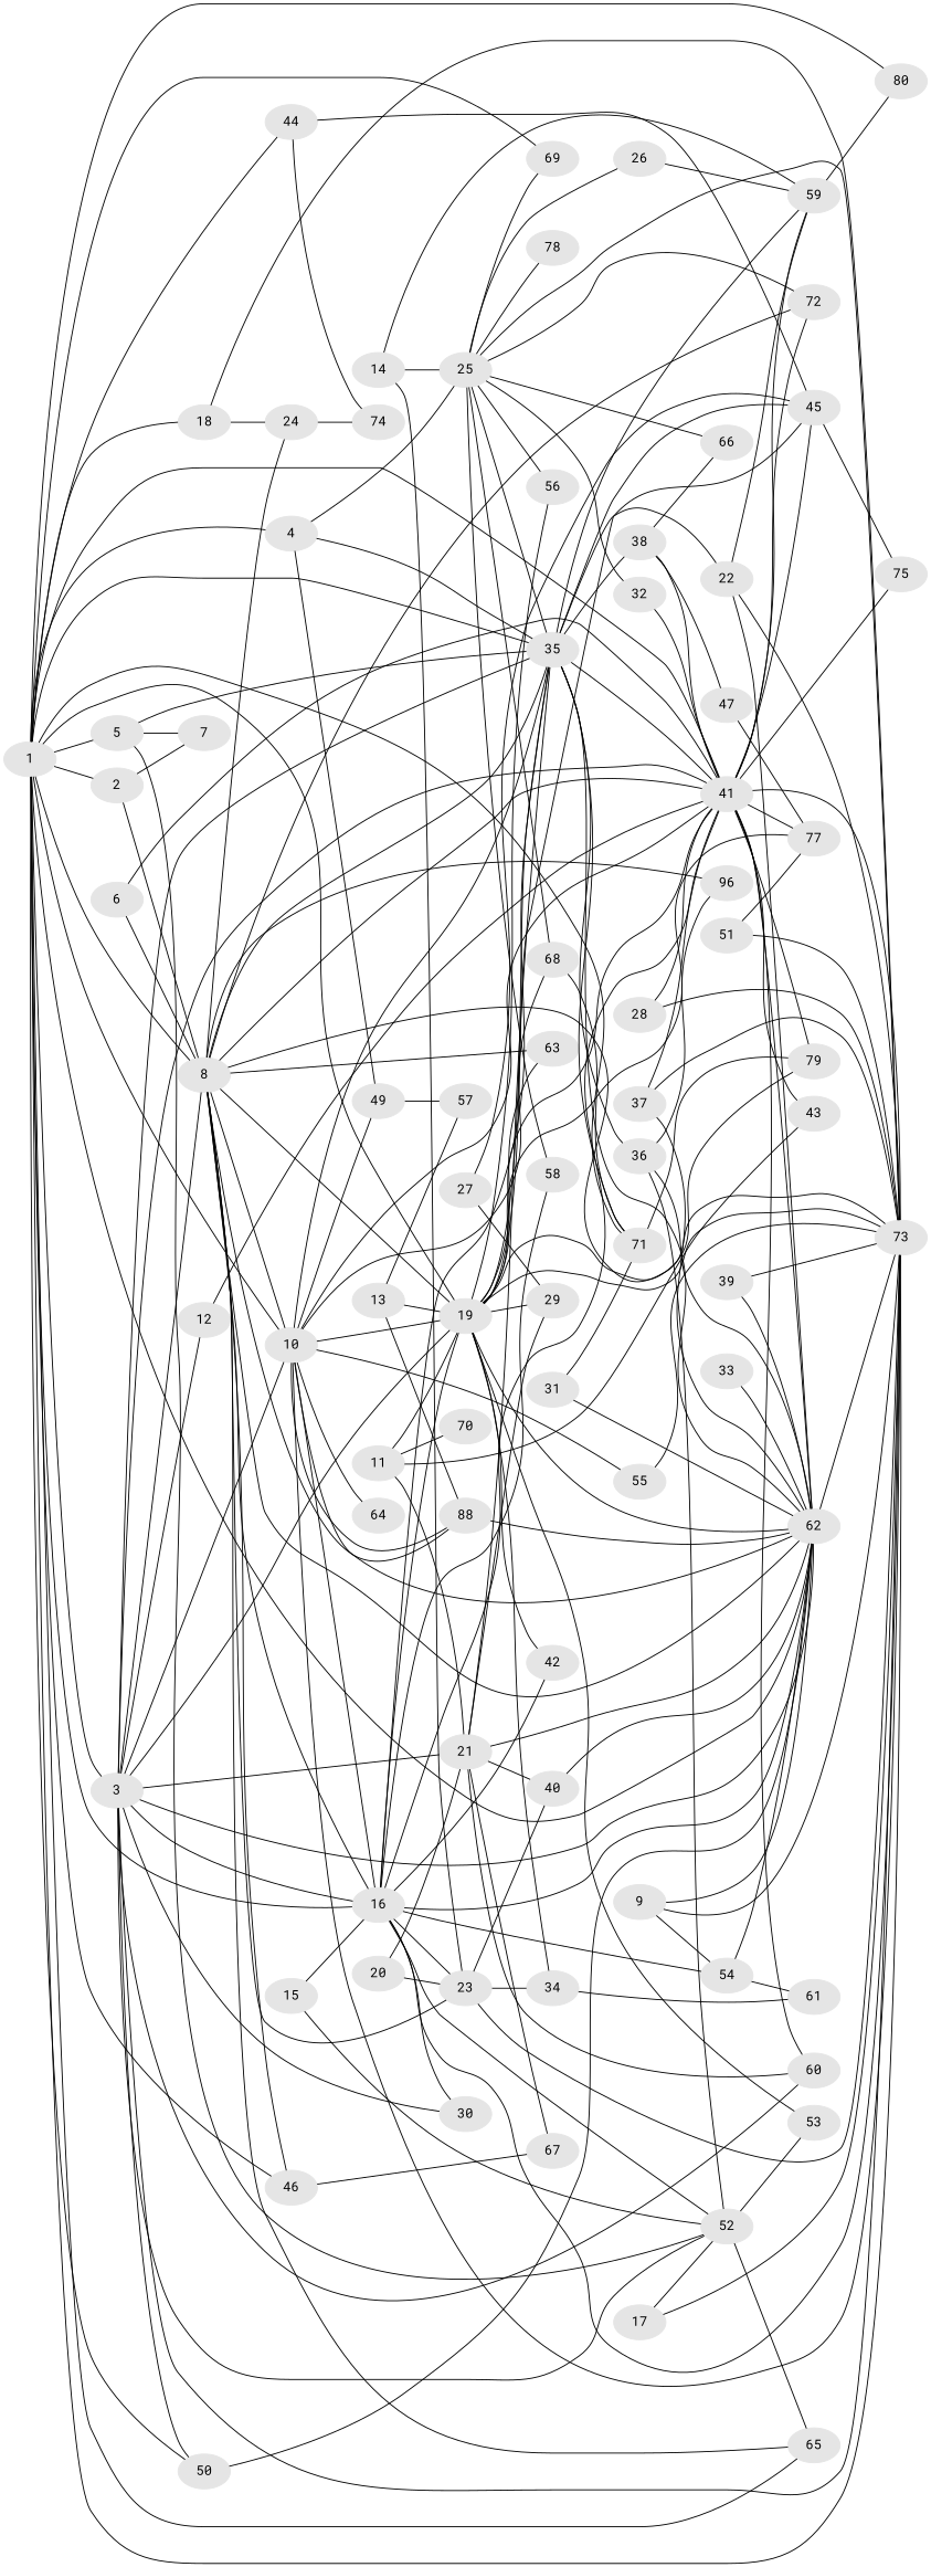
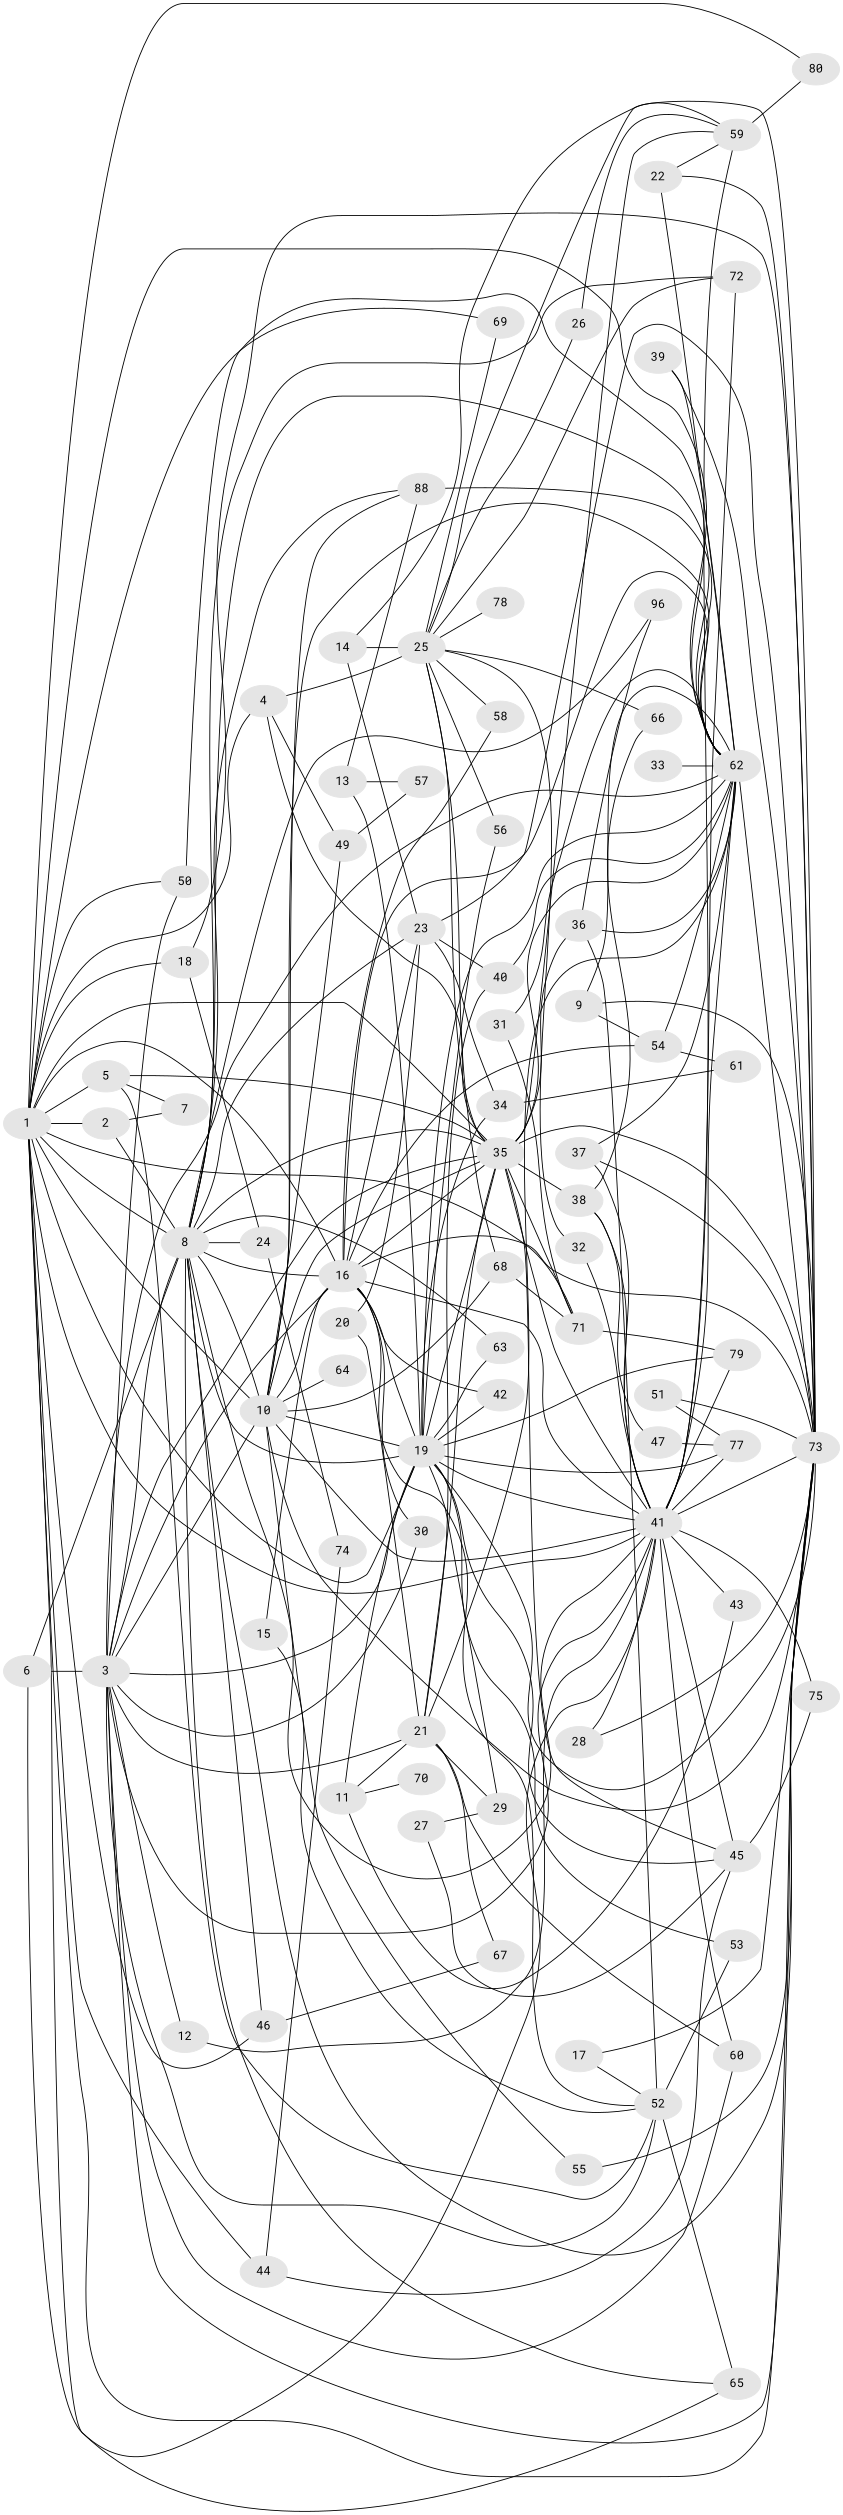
  graph {
    fontname="Roboto Mono"
    rankdir=LR
    node [color=gray90 fontname="Roboto Mono" style=filled]
    edge [fontname="Roboto Mono" weight=1.0]
    1
    2
    3
    4
    5
    8
    10
    16
    18
    19
    35
    41
    44
    46
    50
    62
    65
    69
    71
    73
    80
    7
    12
    21
    30
    52
    60
    25
    49
    23
    24
    n32 [label=88]
    63
    72
    n35 [label=96]
    55
    64
    68
    54
    42
    58
    29
    34
    45
    53
    56
    77
    79
    59
    36
    38
    43
    75
    74
    67
    40
    26
    32
    66
    78
    57
    6
    9
    61
    11
    70
    13
    14
    15
    17
    20
    22
    27
    28
    31
    33
    47
    37
    39
    51
    1 -- 2
-   1 -- 3
+   6 -- 3
    1 -- 4
    1 -- 5
    1 -- 8
    1 -- 10
    1 -- 16
    1 -- 18
    1 -- 19
    1 -- 35
    1 -- 41
    1 -- 44
    1 -- 46
    1 -- 50
    1 -- 62
    1 -- 65
    1 -- 69
    1 -- 71
    1 -- 73
    1 -- 80
    2 -- 8
    2 -- 7
    3 -- 8 [weight=2.0]
    3 -- 10
    3 -- 16
    3 -- 19
    3 -- 35 [weight=3.0]
    3 -- 41
    3 -- 50
    3 -- 62
    3 -- 73 [weight=2.0]
    3 -- 12
    3 -- 21
    3 -- 30
    3 -- 52
    3 -- 60
    4 -- 35
    4 -- 25
    4 -- 49
    5 -- 35
    5 -- 7
    5 -- 52
    8 -- 10
    8 -- 16
    8 -- 19
    8 -- 35
    8 -- 41
    8 -- 46
    8 -- 62
    8 -- 65
    8 -- 73
    8 -- 23
    8 -- 24
    8 -- n32
    8 -- 63
    8 -- 72
    8 -- n35
    10 -- 16
    10 -- 19 [weight=2.0]
    10 -- 35
    10 -- 41
    10 -- 62
    10 -- 73
    10 -- 49 [weight=2.0]
    10 -- n32
    10 -- 55
    10 -- 64
    10 -- 68
    16 -- 19
    16 -- 35 [weight=2.0]
    16 -- 41
    16 -- 62
    16 -- 73
    16 -- 30
    16 -- 52
    16 -- 23
    16 -- 54
    16 -- 42
    16 -- 58
    18 -- 73
    18 -- 24
    19 -- 35
    19 -- 41 [weight=2.0]
    19 -- 62
    19 -- 73
    19 -- 63
    19 -- 42
    19 -- 29 [weight=2.0]
    19 -- 34
    19 -- 45
    19 -- 53
    19 -- 56
    19 -- 77
    19 -- 79
    35 -- 41
    35 -- 62
    35 -- 71 [weight=2.0]
-   35 -- 22
+   35 -- 73
    35 -- 45
    35 -- 59
    35 -- 36
    35 -- 38
    41 -- 62 [weight=2.0]
    41 -- 73 [weight=2.0]
    41 -- 60
    41 -- 72
    41 -- 45
    41 -- 77
    41 -- 79
    41 -- 59
    41 -- 43
    41 -- 75
    44 -- 45
    44 -- 74
    46 -- 67
    50 -- 62
    62 -- 73
    71 -- 79
    12 -- 41
    21 -- 35
    21 -- 62
    21 -- 60
    21 -- 29
    21 -- 67
    21 -- 40
    52 -- 65
    52 -- 53
    25 -- 35
    25 -- 69
    25 -- 73
    25 -- 72
    25 -- 68
    25 -- 58
    25 -- 56
    25 -- 26
    25 -- 32
    25 -- 66
    25 -- 78
    49 -- 57
    23 -- 73
    23 -- 34
    23 -- 40
    24 -- 74
    n32 -- 62
    55 -- 73
    68 -- 71
    54 -- 62
    54 -- 61
    34 -- 61
    45 -- 75
    59 -- 80
    36 -- 62
    36 -- 52
    36 -- n35
    38 -- 41 [weight=2.0]
    38 -- 66
    38 -- 47
    40 -- 62
    26 -- 59
    32 -- 41
    6 -- 8
    6 -- 41
    9 -- 62
    9 -- 73
    9 -- 54
    11 -- 19
    11 -- 21
    11 -- 43
    11 -- 70
    13 -- 19
    13 -- n32
    13 -- 57
    14 -- 25
    14 -- 23
    14 -- 59
    15 -- 16
    15 -- 52
    17 -- 73
    17 -- 52
    20 -- 21
    20 -- 23
    22 -- 62
    22 -- 73
    22 -- 59
    27 -- 29
    27 -- 45
    28 -- 41
    28 -- 73
    31 -- 62
    31 -- 71
    33 -- 62
    47 -- 77
    37 -- 41
    37 -- 62
    37 -- 73
    39 -- 62 [weight=2.0]
    39 -- 73
    51 -- 73
    51 -- 77
  }
